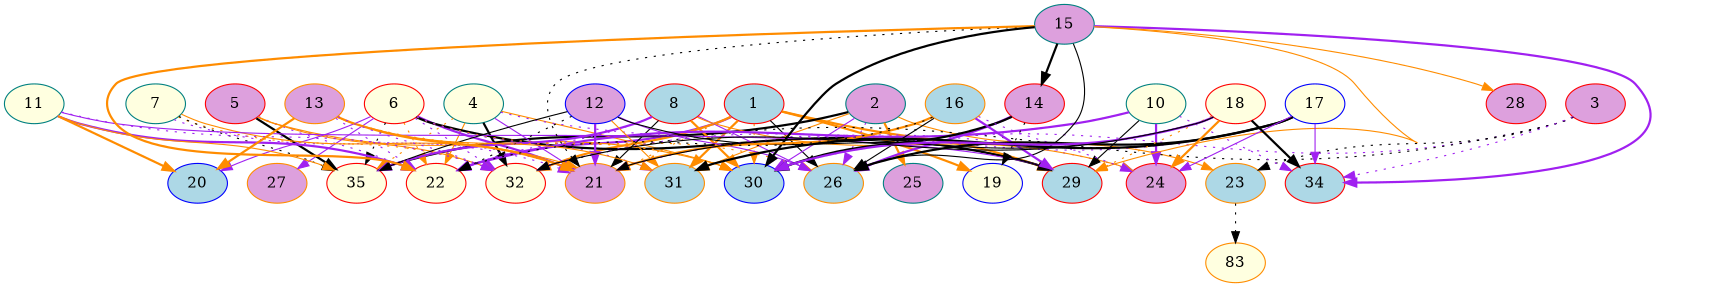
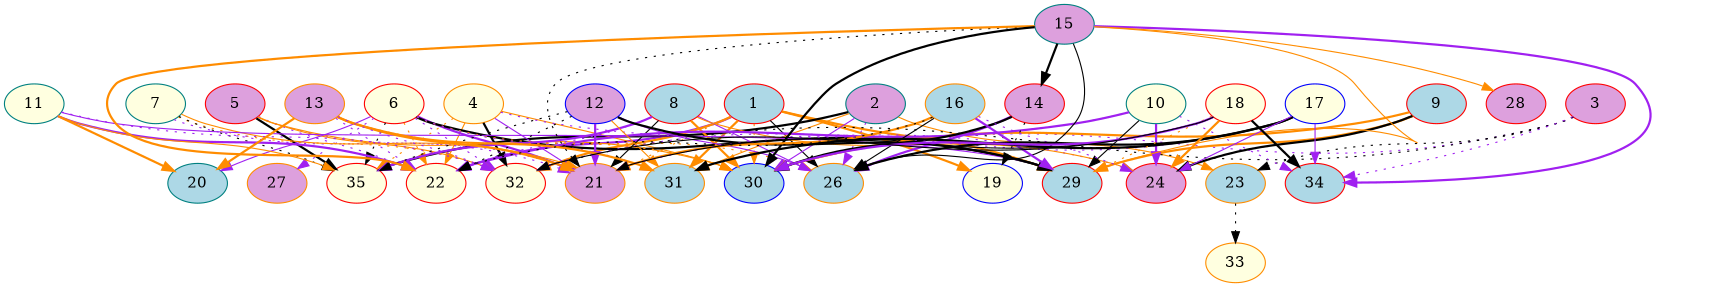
  digraph {
    node [alpha=0.04 color=red fillcolor=lightyellow style=filled]
    edge [color=purple style=bold]
    1 [alpha=0.12 expect_size=22884352 fillcolor=lightblue]
    19 [alpha=0.20 color=blue expect_size=40242176]
    21 [alpha=0.15 color=darkorange expect_size=48199680 fillcolor=plum]
    22 [alpha=0.02 expect_size=25399296]
    26 [alpha=0.15 color=darkorange expect_size=18876416 fillcolor=lightblue]
    29 [alpha=0.15 expect_size=18780160 fillcolor=lightblue]
    30 [alpha=0.14 color=blue expect_size=18273280 fillcolor=lightblue]
    31 [alpha=0.12 color=darkorange expect_size=26669056 fillcolor=lightblue]
    32 [alpha=0.01 expect_size=14422016]
    2 [alpha=0.02 color=teal expect_size=42219520 fillcolor=plum]
    23 [alpha=0.01 color=darkorange expect_size=47770624 fillcolor=lightblue]
-   25 [alpha=0.12 color=teal expect_size=8554496 fillcolor=plum]
    35 [alpha=0.08 expect_size=24641536]
-   33 [color=darkorange expect_size=18509824 label=83]
+   33 [color=darkorange expect_size=18509824]
    3 [alpha=0.14 expect_size=33731584 fillcolor=plum]
    34 [alpha=0.13 expect_size=20237312 fillcolor=lightblue]
-   4 [alpha=0.19 color=teal expect_size=10281984]
+   4 [alpha=0.19 color=darkorange expect_size=10281984]
    24 [alpha=0.02 expect_size=16277504 fillcolor=plum]
    5 [alpha=0.20 expect_size=25786368 fillcolor=plum]
    6 [expect_size=36506624]
-   20 [color=blue expect_size=18550784 fillcolor=lightblue]
+   20 [color=teal expect_size=18550784 fillcolor=lightblue]
    27 [alpha=0.19 color=darkorange expect_size=51128320 fillcolor=plum]
    7 [alpha=0.11 color=teal expect_size=8781824]
    8 [alpha=0.16 expect_size=19778560 fillcolor=lightblue]
+   9 [alpha=0.11 expect_size=39507968 fillcolor=lightblue]
    10 [alpha=0.13 color=teal expect_size=36006912]
    11 [alpha=0.10 color=teal expect_size=51883008]
    12 [alpha=0.09 color=blue expect_size=32065536 fillcolor=plum]
    13 [alpha=0.07 color=darkorange expect_size=35885056 fillcolor=plum]
    14 [alpha=0.17 expect_size=21414912 fillcolor=plum]
    15 [color=teal expect_size=18069504 fillcolor=plum]
    28 [alpha=0.10 expect_size=43350016 fillcolor=plum]
    16 [alpha=0.14 color=darkorange expect_size=16960512 fillcolor=lightblue]
    17 [alpha=0.17 color=blue expect_size=25601024]
    18 [alpha=0.10 expect_size=50534400]
    1 -> 19 [color=darkorange]
    1 -> 21 [color=darkorange style=dotted]
    1 -> 22
    1 -> 26 [color=black style=solid]
    1 -> 29 [color=darkorange]
    1 -> 30 [color=darkorange style=dotted]
    1 -> 31 [color=darkorange]
    1 -> 32 [color=darkorange]
    2 -> 26 [style=dotted]
    2 -> 30 [style=solid]
    2 -> 31 [color=darkorange style=solid]
    2 -> 23 [color=darkorange style=solid]
-   2 -> 25 [color=darkorange]
    2 -> 35 [color=black]
    23 -> 33 [color=black style=dotted]
    3 -> 30 [style=dotted]
    3 -> 32 [color=black style=dotted]
    3 -> 23 [color=black style=dotted]
    3 -> 34 [style=dotted]
    4 -> 21 [style=solid]
    4 -> 22 [color=darkorange style=solid]
    4 -> 30 [color=darkorange style=solid]
    4 -> 32 [color=black]
    4 -> 35 [color=darkorange style=dotted]
    4 -> 24 [style=dotted]
    5 -> 21 [style=dotted]
    5 -> 22 [style=dotted]
    5 -> 30 [color=darkorange style=solid]
    5 -> 32 [color=darkorange style=solid]
    5 -> 35 [color=black]
    6 -> 21
    6 -> 22 [color=darkorange style=dotted]
    6 -> 26 [color=darkorange style=dotted]
    6 -> 29 [color=black]
    6 -> 30 [color=darkorange style=dotted]
    6 -> 31 [style=dotted]
    6 -> 32 [style=dotted]
    6 -> 35 [color=black style=dotted]
    6 -> 20 [style=solid]
-   6 -> 27 [style=solid]
+   6 -> 27 [style=dotted]
    7 -> 21 [style=dotted]
    7 -> 21 [color=darkorange style=solid]
    7 -> 32 [color=darkorange style=dotted]
    7 -> 35 [color=black style=dotted]
    8 -> 21 [color=black style=solid]
    8 -> 22 [style=dotted]
    8 -> 26 [style=solid]
    8 -> 30 [color=darkorange]
    8 -> 35
    8 -> 24 [color=darkorange style=solid]
+   9 -> 29 [color=darkorange]
+   9 -> 30 [color=darkorange]
+   9 -> 24 [color=black]
    10 -> 22
    10 -> 29 [color=black style=solid]
    10 -> 32 [style=dotted]
    10 -> 34 [style=dotted]
    10 -> 24
    11 -> 22
    11 -> 29 [style=solid]
    11 -> 32 [style=dotted]
    11 -> 35 [color=darkorange style=solid]
    11 -> 20 [color=darkorange]
    12 -> 21
    12 -> 22 [color=black style=dotted]
    12 -> 26 [style=solid]
-   12 -> 29 [color=black style=solid]
+   12 -> 29 [color=black]
    12 -> 31 [color=darkorange style=solid]
-   12 -> 35 [color=black style=solid]
+   12 -> 35 [color=black style=dotted]
    13 -> 21 [color=darkorange]
    13 -> 22 [style=dotted]
    13 -> 30 [color=darkorange style=dotted]
-   13 -> 31 [color=darkorange style=solid]
+   13 -> 31 [color=darkorange]
    13 -> 32 [style=dotted]
    13 -> 20 [color=darkorange]
    14 -> 19 [color=black style=dotted]
    14 -> 26
    14 -> 30 [color=black]
    15 -> 21 [color=black style=dotted]
    15 -> 22 [color=darkorange]
    15 -> 26 [color=black style=solid]
    15 -> 29 [color=darkorange style=solid]
    15 -> 30 [color=black]
    15 -> 34
    15 -> 14 [color=black]
    15 -> 28 [color=darkorange style=solid]
    16 -> 21 [color=darkorange]
    16 -> 22 [color=black style=dotted]
    16 -> 26 [color=black style=solid]
    16 -> 29
    16 -> 24 [style=dotted]
    17 -> 21 [style=dotted]
    17 -> 26 [color=black]
    17 -> 31 [color=black]
    17 -> 34 [style=solid]
    17 -> 24 [style=solid]
    18 -> 21 [color=black style=solid]
    18 -> 29 [color=darkorange style=dotted]
    18 -> 30
    18 -> 32 [color=black style=solid]
    18 -> 34 [color=black]
    18 -> 24 [color=darkorange]
  }
